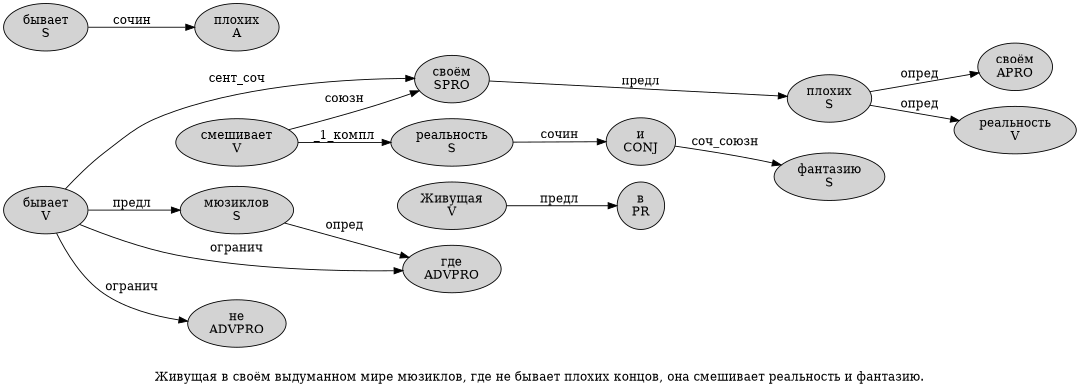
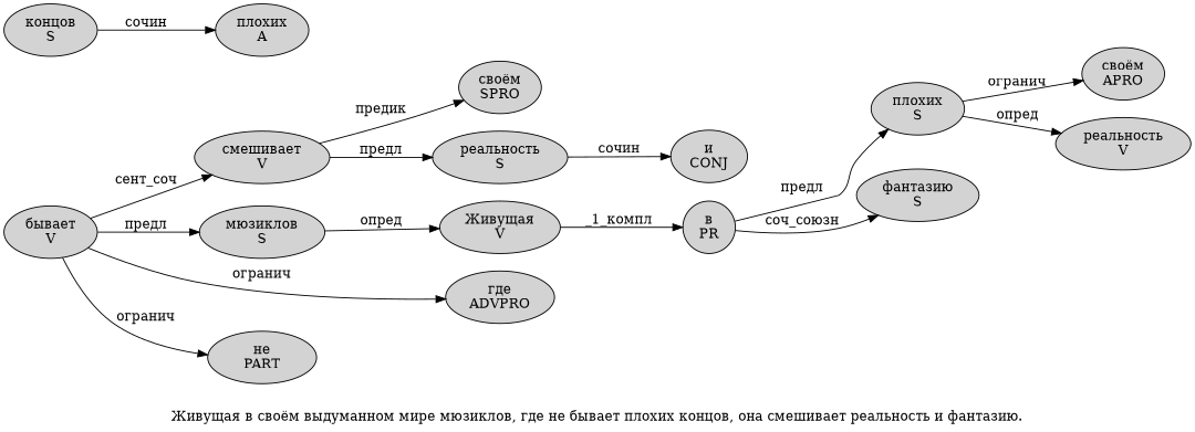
  digraph {
    label="Живущая в своём выдуманном мире мюзиклов, где не бывает плохих концов, она смешивает реальность и фантазию."
    rankdir=LR
    node [fillcolor=lightgray penwidth=1 shape=ellipse style=filled]
    n1 [label="Живущая\nV"]
    n2 [label="в\nPR"]
    n3 [label="плохих\nS"]
    n4 [label="своём\nAPRO"]
    n5 [label="реальность\nV"]
    n6 [label="мюзиклов\nS"]
    n7 [label="где\nADVPRO"]
-   n8 [label="не\nADVPRO"]
+   n8 [label="не\nPART"]
    n9 [label="бывает\nV"]
    n10 [label="смешивает\nV"]
-   n11 [label="бывает\nS"]
+   n11 [label="концов\nS"]
    n12 [label="плохих\nA"]
    n13 [label="своём\nSPRO"]
    n14 [label="реальность\nS"]
    n15 [label="и\nCONJ"]
    n16 [label="фантазию\nS"]
-   n1 -> n2 [label="предл"]
-   n13 -> n3 [label="предл"]
-   n3 -> n4 [label="опред"]
+   n1 -> n2 [label="_1_компл"]
+   n2 -> n3 [label="предл"]
+   n3 -> n4 [label="огранич"]
    n3 -> n5 [label="опред"]
-   n6 -> n7 [label="опред"]
+   n6 -> n1 [label="опред"]
    n9 -> n6 [label="предл"]
    n9 -> n7 [label="огранич"]
    n9 -> n8 [label="огранич"]
-   n9 -> n13 [label="сент_соч"]
-   n10 -> n13 [label="союзн"]
-   n10 -> n14 [label="_1_компл"]
+   n9 -> n10 [label="сент_соч"]
+   n10 -> n13 [label="предик"]
+   n10 -> n14 [label="предл"]
    n11 -> n12 [label="сочин"]
    n14 -> n15 [label="сочин"]
-   n15 -> n16 [label="соч_союзн"]
+   n2 -> n16 [label="соч_союзн"]
  }
